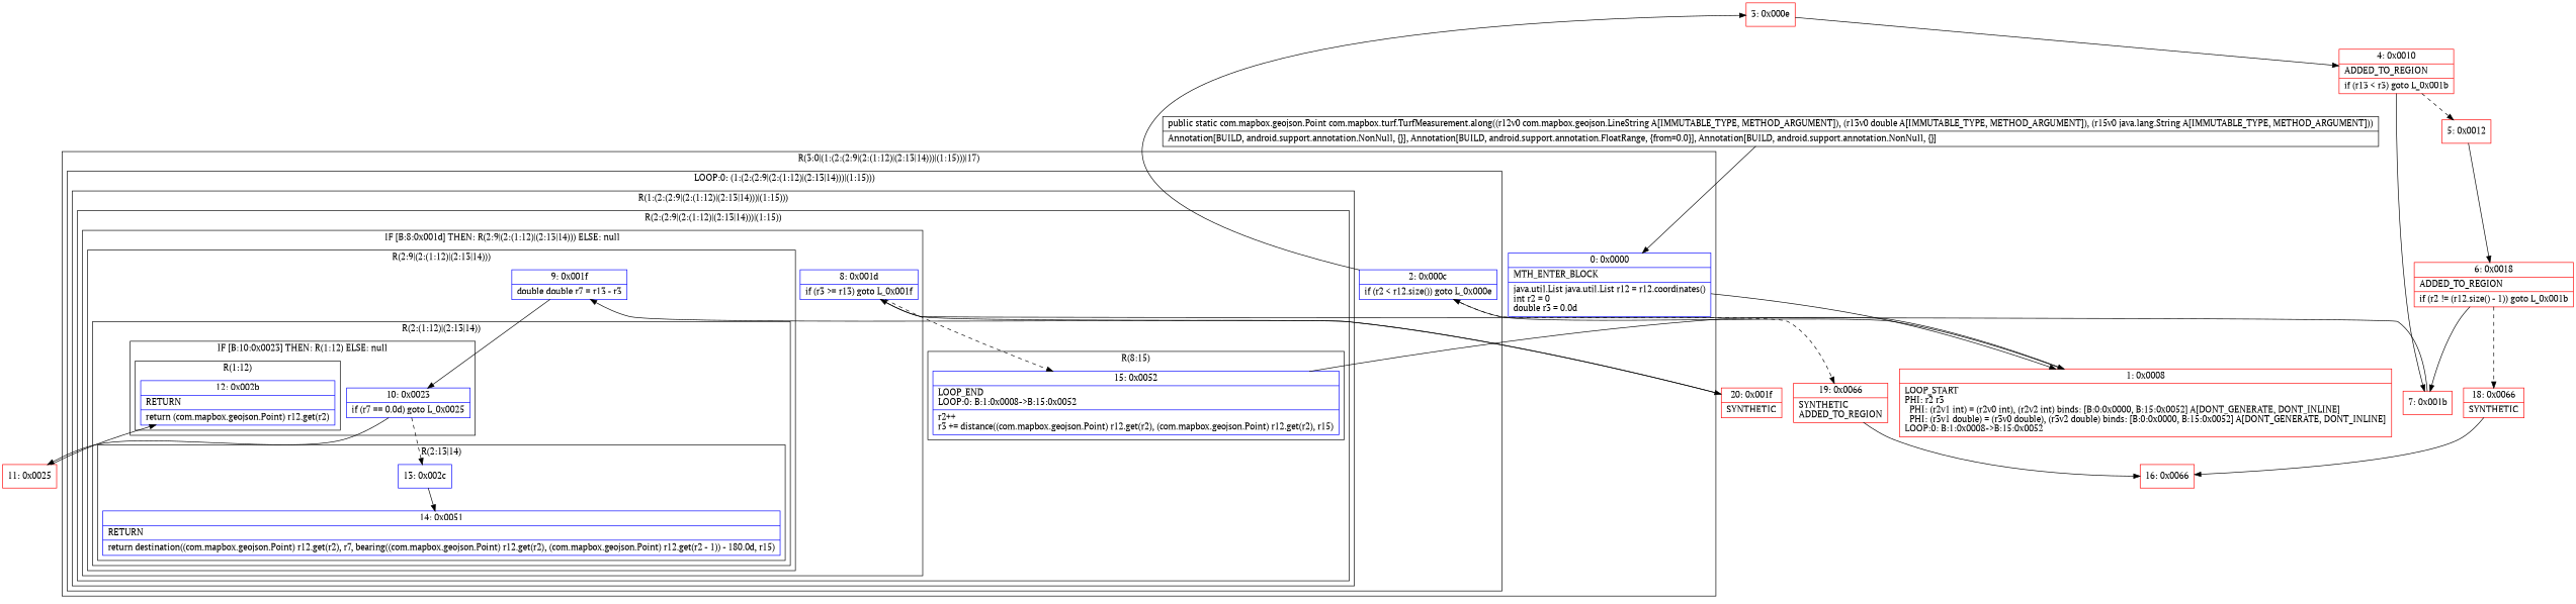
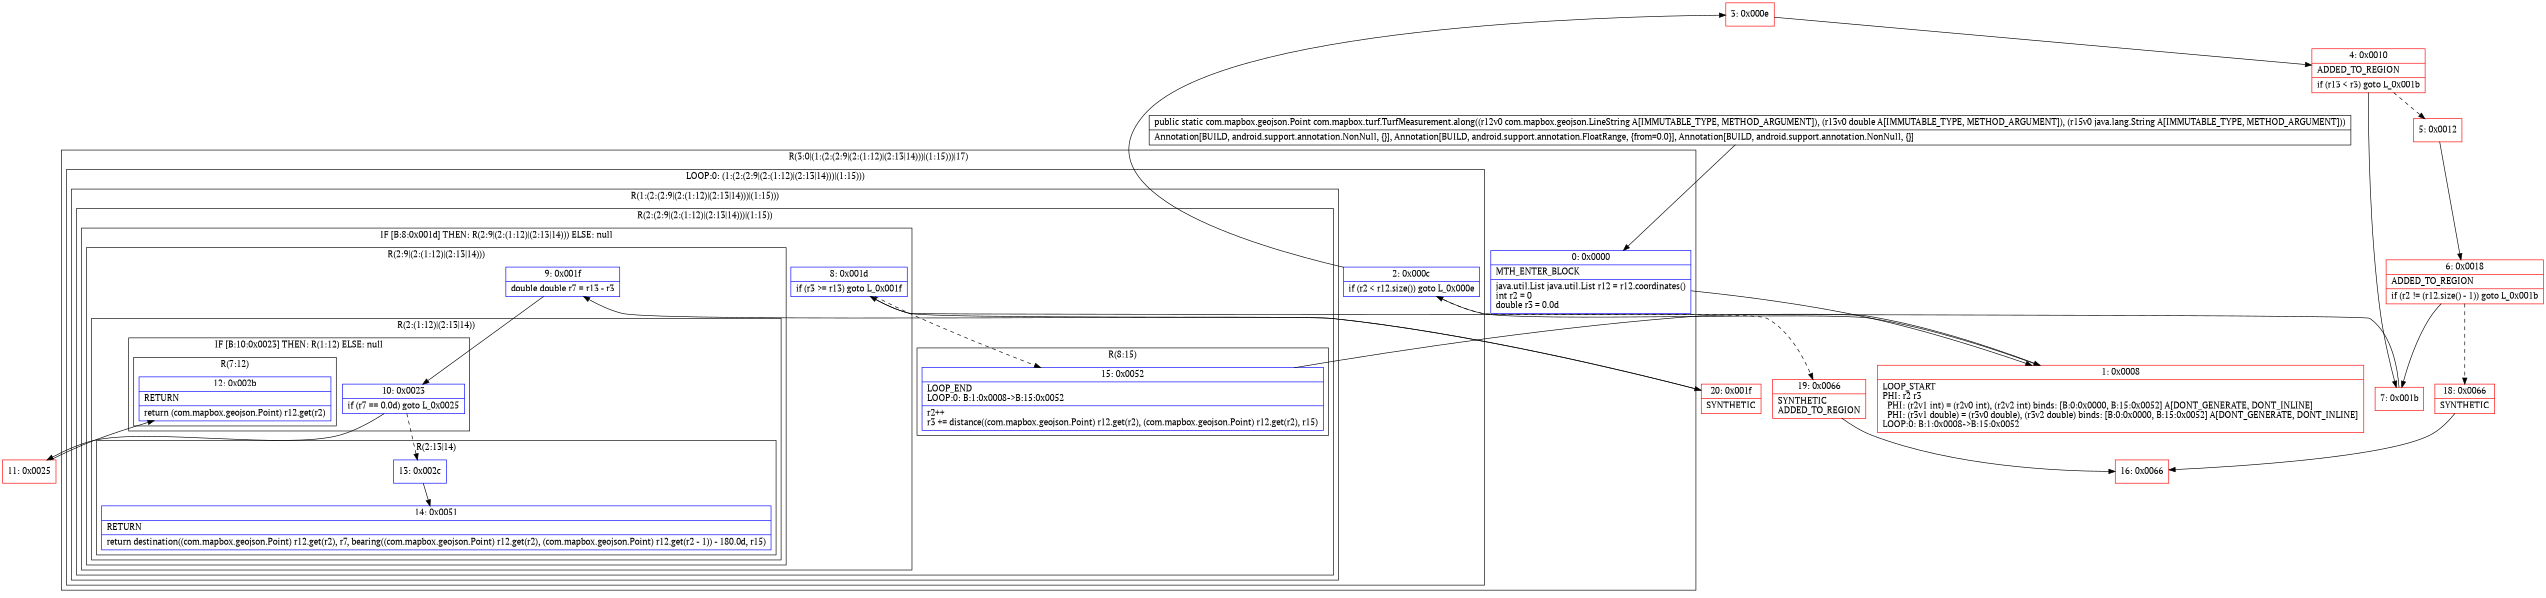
  digraph {
    fontname="PT Serif"
    node [color=red fontname="PT Serif" shape=record]
    edge [fontname="PT Serif"]
    n1 [color=blue label="{12\:\ 0x002b|RETURN\l|return (com.mapbox.geojson.Point) r12.get(r2)\l}"]
    n2 [color=blue label="{10\:\ 0x0023|if (r7 == 0.0d) goto L_0x0025\l}"]
    n3 [color=blue label="{13\:\ 0x002c}"]
    n4 [color=blue label="{14\:\ 0x0051|RETURN\l|return destination((com.mapbox.geojson.Point) r12.get(r2), r7, bearing((com.mapbox.geojson.Point) r12.get(r2), (com.mapbox.geojson.Point) r12.get(r2 \- 1)) \- 180.0d, r15)\l}"]
    n5 [color=blue label="{9\:\ 0x001f|double double r7 = r13 \- r3\l}"]
    n6 [color=blue label="{8\:\ 0x001d|if (r3 \>= r13) goto L_0x001f\l}"]
    n7 [color=blue label="{15\:\ 0x0052|LOOP_END\lLOOP:0: B:1:0x0008\-\>B:15:0x0052\l|r2++\lr3 += distance((com.mapbox.geojson.Point) r12.get(r2), (com.mapbox.geojson.Point) r12.get(r2), r15)\l}"]
    n8 [color=blue label="{2\:\ 0x000c|if (r2 \< r12.size()) goto L_0x000e\l}"]
    n9 [color=blue label="{0\:\ 0x0000|MTH_ENTER_BLOCK\l|java.util.List java.util.List r12 = r12.coordinates()\lint r2 = 0\ldouble r3 = 0.0d\l}"]
    n10 [label="{11\:\ 0x0025}"]
    n11 [label="{20\:\ 0x001f|SYNTHETIC\l}"]
    n12 [label="{1\:\ 0x0008|LOOP_START\lPHI: r2 r3 \l  PHI: (r2v1 int) = (r2v0 int), (r2v2 int) binds: [B:0:0x0000, B:15:0x0052] A[DONT_GENERATE, DONT_INLINE]\l  PHI: (r3v1 double) = (r3v0 double), (r3v2 double) binds: [B:0:0x0000, B:15:0x0052] A[DONT_GENERATE, DONT_INLINE]\lLOOP:0: B:1:0x0008\-\>B:15:0x0052\l}"]
    n13 [label="{3\:\ 0x000e}"]
    n14 [label="{19\:\ 0x0066|SYNTHETIC\lADDED_TO_REGION\l}"]
    n15 [label="{4\:\ 0x0010|ADDED_TO_REGION\l|if (r13 \< r3) goto L_0x001b\l}"]
    n16 [label="{16\:\ 0x0066}"]
    n17 [label="{5\:\ 0x0012}"]
    n18 [label="{7\:\ 0x001b}"]
    n19 [label="{6\:\ 0x0018|ADDED_TO_REGION\l|if (r2 != (r12.size() \- 1)) goto L_0x001b\l}"]
    n20 [label="{18\:\ 0x0066|SYNTHETIC\l}"]
    n21 [label="{public static com.mapbox.geojson.Point com.mapbox.turf.TurfMeasurement.along((r12v0 com.mapbox.geojson.LineString A[IMMUTABLE_TYPE, METHOD_ARGUMENT]), (r13v0 double A[IMMUTABLE_TYPE, METHOD_ARGUMENT]), (r15v0 java.lang.String A[IMMUTABLE_TYPE, METHOD_ARGUMENT]))  | Annotation[BUILD, android.support.annotation.NonNull, \{\}], Annotation[BUILD, android.support.annotation.FloatRange, \{from=0.0\}], Annotation[BUILD, android.support.annotation.NonNull, \{\}]\l}" color=""]
    subgraph cluster_1 {
      label="R(3:0|(1:(2:(2:9|(2:(1:12)|(2:13|14)))|(1:15)))|17)"
      n9
      subgraph cluster_2 {
        label="LOOP:0: (1:(2:(2:9|(2:(1:12)|(2:13|14)))|(1:15)))"
        n8
        subgraph cluster_3 {
          label="R(1:(2:(2:9|(2:(1:12)|(2:13|14)))|(1:15)))"
          subgraph cluster_4 {
            label="R(2:(2:9|(2:(1:12)|(2:13|14)))|(1:15))"
            subgraph cluster_5 {
              label="IF [B:8:0x001d] THEN: R(2:9|(2:(1:12)|(2:13|14))) ELSE: null"
              n6
              subgraph cluster_6 {
                label="R(2:9|(2:(1:12)|(2:13|14)))"
                n5
                subgraph cluster_7 {
                  label="R(2:(1:12)|(2:13|14))"
                  subgraph cluster_8 {
                    label="IF [B:10:0x0023] THEN: R(1:12) ELSE: null"
                    n2
                    subgraph cluster_9 {
-                     label="R(1:12)"
+                     label="R(7:12)"
                      n1
                    }
                  }
                  subgraph cluster_10 {
                    label="R(2:13|14)"
                    n3
                    n4
                  }
                }
              }
            }
            subgraph cluster_11 {
              label="R(8:15)"
              n7
            }
          }
        }
      }
    }
    n2 -> n3 [style=dashed]
    n2 -> n10
    n3 -> n4
    n5 -> n2
    n6 -> n7 [style=dashed]
    n6 -> n11
    n7 -> n12
    n8 -> n13
    n8 -> n14 [style=dashed]
    n9 -> n12
    n10 -> n1
    n11 -> n5
    n12 -> n8
    n13 -> n15
    n14 -> n16
    n15 -> n17 [style=dashed]
    n15 -> n18
    n17 -> n19
    n18 -> n6
    n19 -> n18
    n19 -> n20 [style=dashed]
    n20 -> n16
    n21 -> n9
  }
